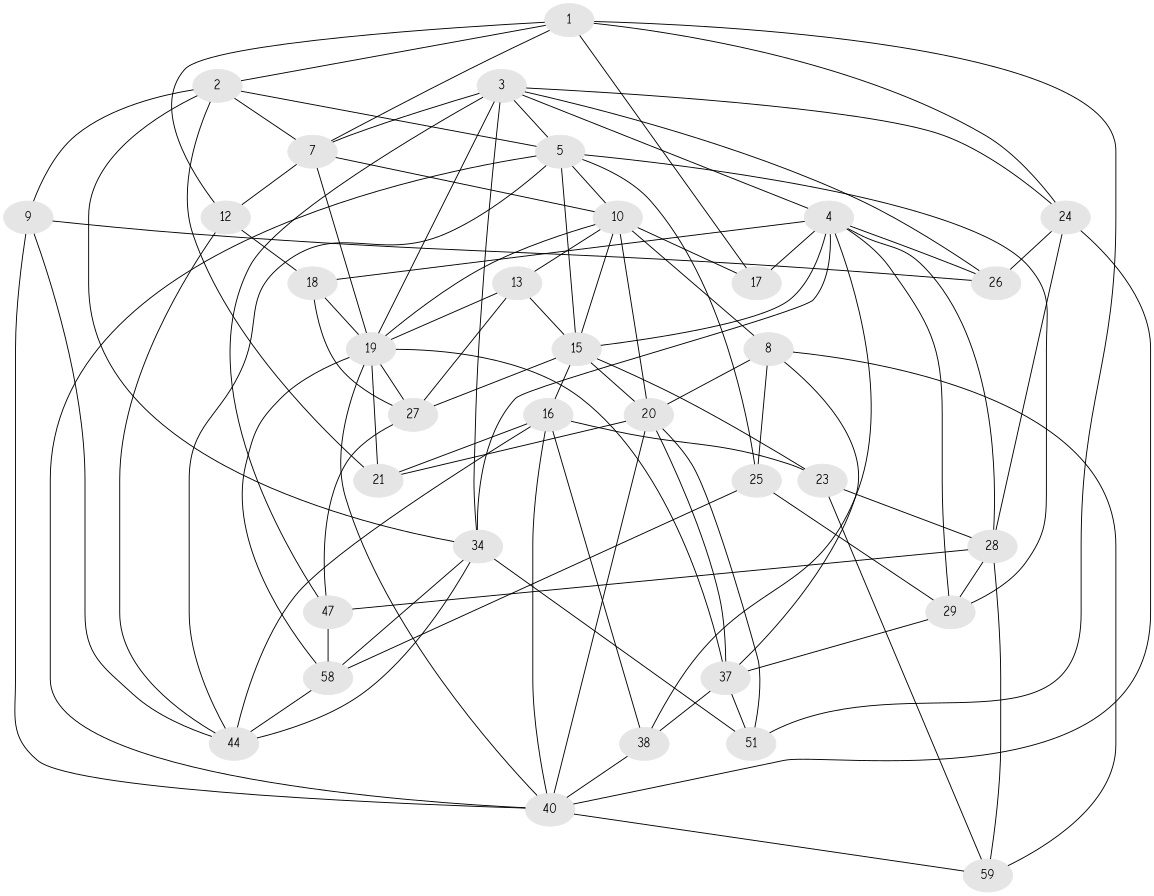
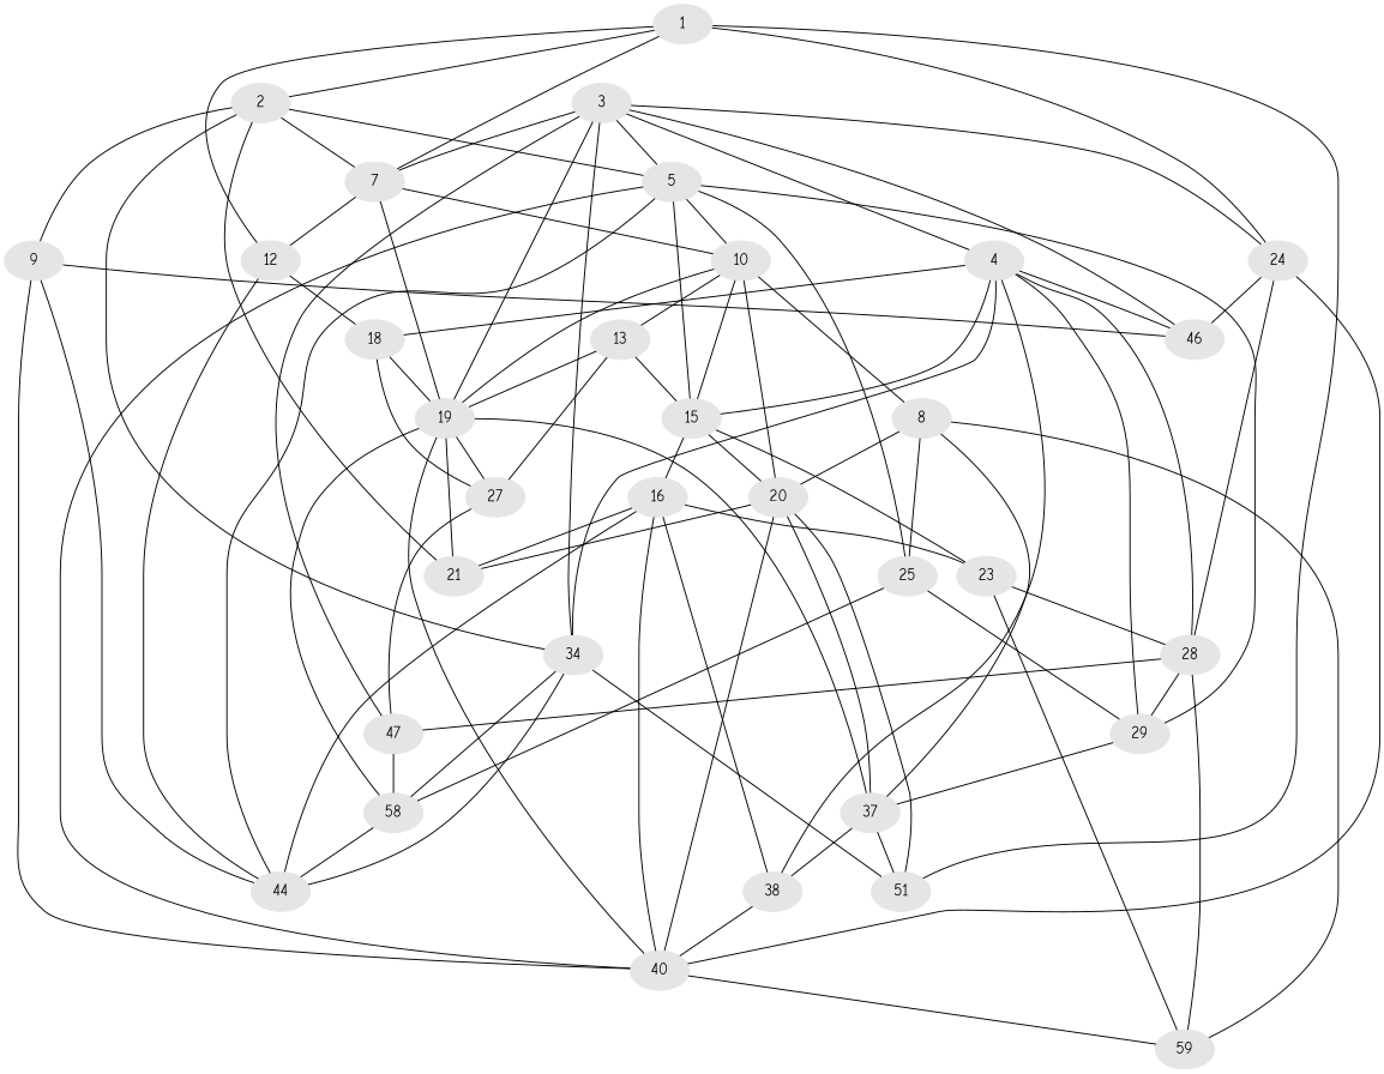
  graph {
    fontname="Comic Neue"
    node [color=gray90 fontname="Comic Neue" style=filled]
    edge [fontname="Comic Neue"]
    1 [super="+6"]
    2 [super="+11"]
    7 [super="+49"]
    12
-   17
    24 [super="+61"]
    51
    5 [super="+14"]
    9
    21 [super="+68"]
    34 [super="+53"]
    19 [super="+36+31+43"]
    10 [super="+60+42"]
    18
    44 [super="+66"]
-   26
+   26 [label=46]
    28 [super="+33"]
    40 [super="+45+55"]
    15 [super="+30+54+52"]
    29 [super="+32"]
    25
    58
    3 [super="+22"]
    4 [super="+48+69+65"]
    47
    n26 [label=38]
    37 [super="+67"]
    27 [super="+62"]
    20 [super="+38+57"]
    16 [super="+50"]
    23
    59
    8
    13
    1 -- 2
    1 -- 7
    1 -- 12
-   1 -- 17
    1 -- 24
    1 -- 51
    2 -- 7
    2 -- 5
    2 -- 9
    2 -- 21
    2 -- 34
    7 -- 12
    7 -- 19
    7 -- 10
    12 -- 18
    12 -- 44
    24 -- 26
    24 -- 28
    24 -- 40
    5 -- 10
    5 -- 44
    5 -- 40
    5 -- 15
    5 -- 29
    5 -- 25
    9 -- 44
    9 -- 26
    9 -- 40
    34 -- 51
    34 -- 44
    34 -- 58
    19 -- 21 [weight=2]
    19 -- 40
    19 -- 58
    19 -- 37
    19 -- 27
-   10 -- 17
    10 -- 19
    10 -- 15
    10 -- 20
    10 -- 8
    10 -- 13
    18 -- 19
    18 -- 27
    28 -- 29
    28 -- 47
    28 -- 59
    40 -- 59
-   15 -- 27 [weight=2]
    15 -- 20
    15 -- 16
    15 -- 23
    29 -- 37
    25 -- 29
    25 -- 58
    58 -- 44
    3 -- 7
    3 -- 24
    3 -- 5
    3 -- 34
    3 -- 19 [weight=2]
    3 -- 26
    3 -- 4
    3 -- 47
-   4 -- 17
    4 -- 34
    4 -- 18
    4 -- 26
    4 -- 28
    4 -- 15 [weight=2]
    4 -- 29
    4 -- n26
    47 -- 58
    n26 -- 40
    37 -- 51
    37 -- n26
    27 -- 47
    20 -- 51
    20 -- 21 [weight=2]
    20 -- 40
    20 -- 37
    16 -- 21
    16 -- 44
    16 -- 40
    16 -- n26
    16 -- 23
    23 -- 28
    23 -- 59
    8 -- 25
    8 -- 37
    8 -- 20
    8 -- 59
    13 -- 19
    13 -- 15
    13 -- 27
  }
